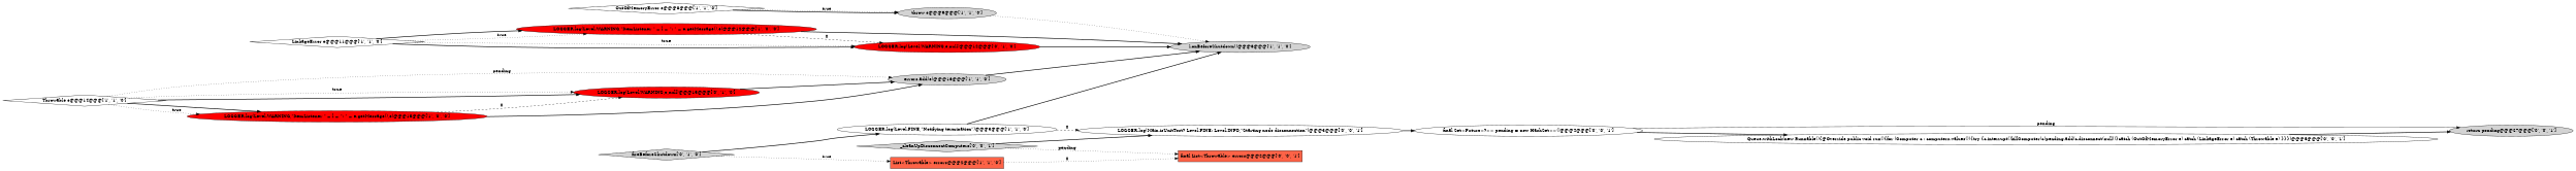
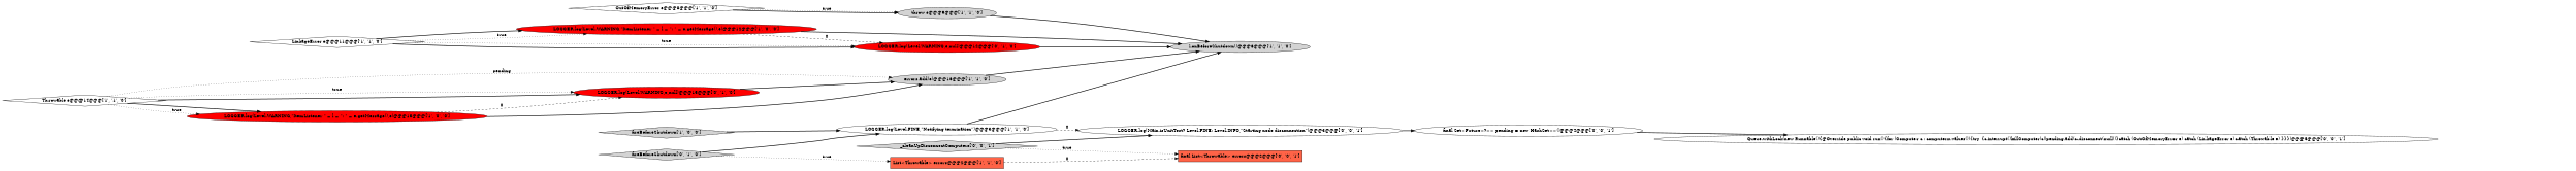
  digraph {
    rankdir=LR
    node [fillcolor=lightgray shape=ellipse style=filled]
    edge [style=bold]
    n1 [label="throw e@@@9@@@['1', '1', '0']"]
    n2 [label="l.onBeforeShutdown()@@@6@@@['1', '1', '0']"]
    n3 [fillcolor=tomato label="List<Throwable> errors@@@2@@@['1', '1', '0']" shape=box]
    n4 [fillcolor=tomato label="final List<Throwable> errors@@@2@@@['0', '0', '1']" shape=box]
    n5 [label="_cleanUpDisconnectComputers['0', '0', '1']" shape=diamond]
    n6 [fillcolor=white label="LOGGER.log(Main.isUnitTest? Level.FINE: Level.INFO,\"Starting node disconnection\")@@@3@@@['0', '0', '1']"]
    n7 [fillcolor=white label="final Set<Future<?>> pending = new HashSet<>()@@@4@@@['0', '0', '1']"]
    n8 [fillcolor=white label="LinkageError e@@@11@@@['1', '1', '0']" shape=diamond]
    n9 [fillcolor=red label="LOGGER.log(Level.WARNING,\"ItemListener \" + l + \": \" + e.getMessage(),e)@@@12@@@['1', '0', '0']"]
    n10 [fillcolor=red label="LOGGER.log(Level.WARNING,e,null)@@@12@@@['0', '1', '0']"]
    n11 [fillcolor=white label="Throwable e@@@14@@@['1', '1', '0']" shape=diamond]
    n12 [fillcolor=red label="LOGGER.log(Level.WARNING,e,null)@@@15@@@['0', '1', '0']"]
    n13 [fillcolor=red label="LOGGER.log(Level.WARNING,\"ItemListener \" + l + \": \" + e.getMessage(),e)@@@15@@@['1', '0', '0']"]
    n14 [label="errors.add(e)@@@16@@@['1', '1', '0']"]
-   n15 [label="return pending@@@27@@@['0', '0', '1']"]
    n16 [fillcolor=white label="Queue.withLock(new Runnable(){@Override public void run(){for (Computer c : computers.values()){try {c.interrupt()killComputer(c)pending.add(c.disconnect(null))}catch (OutOfMemoryError e) catch (LinkageError e) catch (Throwable e) }}})@@@5@@@['0', '0', '1']"]
    n17 [fillcolor=white label="LOGGER.log(Level.FINE,\"Notifying termination\")@@@3@@@['1', '1', '0']"]
+   n18 [label="fireBeforeShutdown['1', '0', '0']" shape=diamond]
    n19 [fillcolor=white label="OutOfMemoryError e@@@8@@@['1', '1', '0']" shape=diamond]
    n20 [label="fireBeforeShutdown['0', '1', '0']" shape=diamond]
-   n1 -> n2 [style=dotted]
-   n3 -> n4 [label=0 style=dotted]
-   n5 -> n4 [label=pending style=dotted]
+   n1 -> n2
+   n3 -> n4 [label=0 style=dashed]
+   n5 -> n4 [label=true style=dotted]
    n5 -> n6
    n6 -> n7
-   n7 -> n15 [label=pending style=solid]
    n7 -> n16
    n8 -> n9
    n8 -> n9 [label=true style=dotted]
    n8 -> n10 [label=true style=dotted]
    n8 -> n10
    n9 -> n2
    n9 -> n10 [label=0 style=dashed]
    n10 -> n2
    n11 -> n12 [label=true style=dotted]
    n11 -> n12
    n11 -> n13
    n11 -> n13 [label=true style=dotted]
    n11 -> n14 [label=pending style=dotted]
    n12 -> n14
    n13 -> n12 [label=0 style=dashed]
    n13 -> n14
    n14 -> n2
-   n16 -> n15
    n17 -> n2
    n17 -> n6 [label=0 style=dashed]
+   n18 -> n17
    n19 -> n1 [label=true style=dotted]
    n19 -> n1
    n20 -> n3 [label=true style=dotted]
    n20 -> n17
  }
